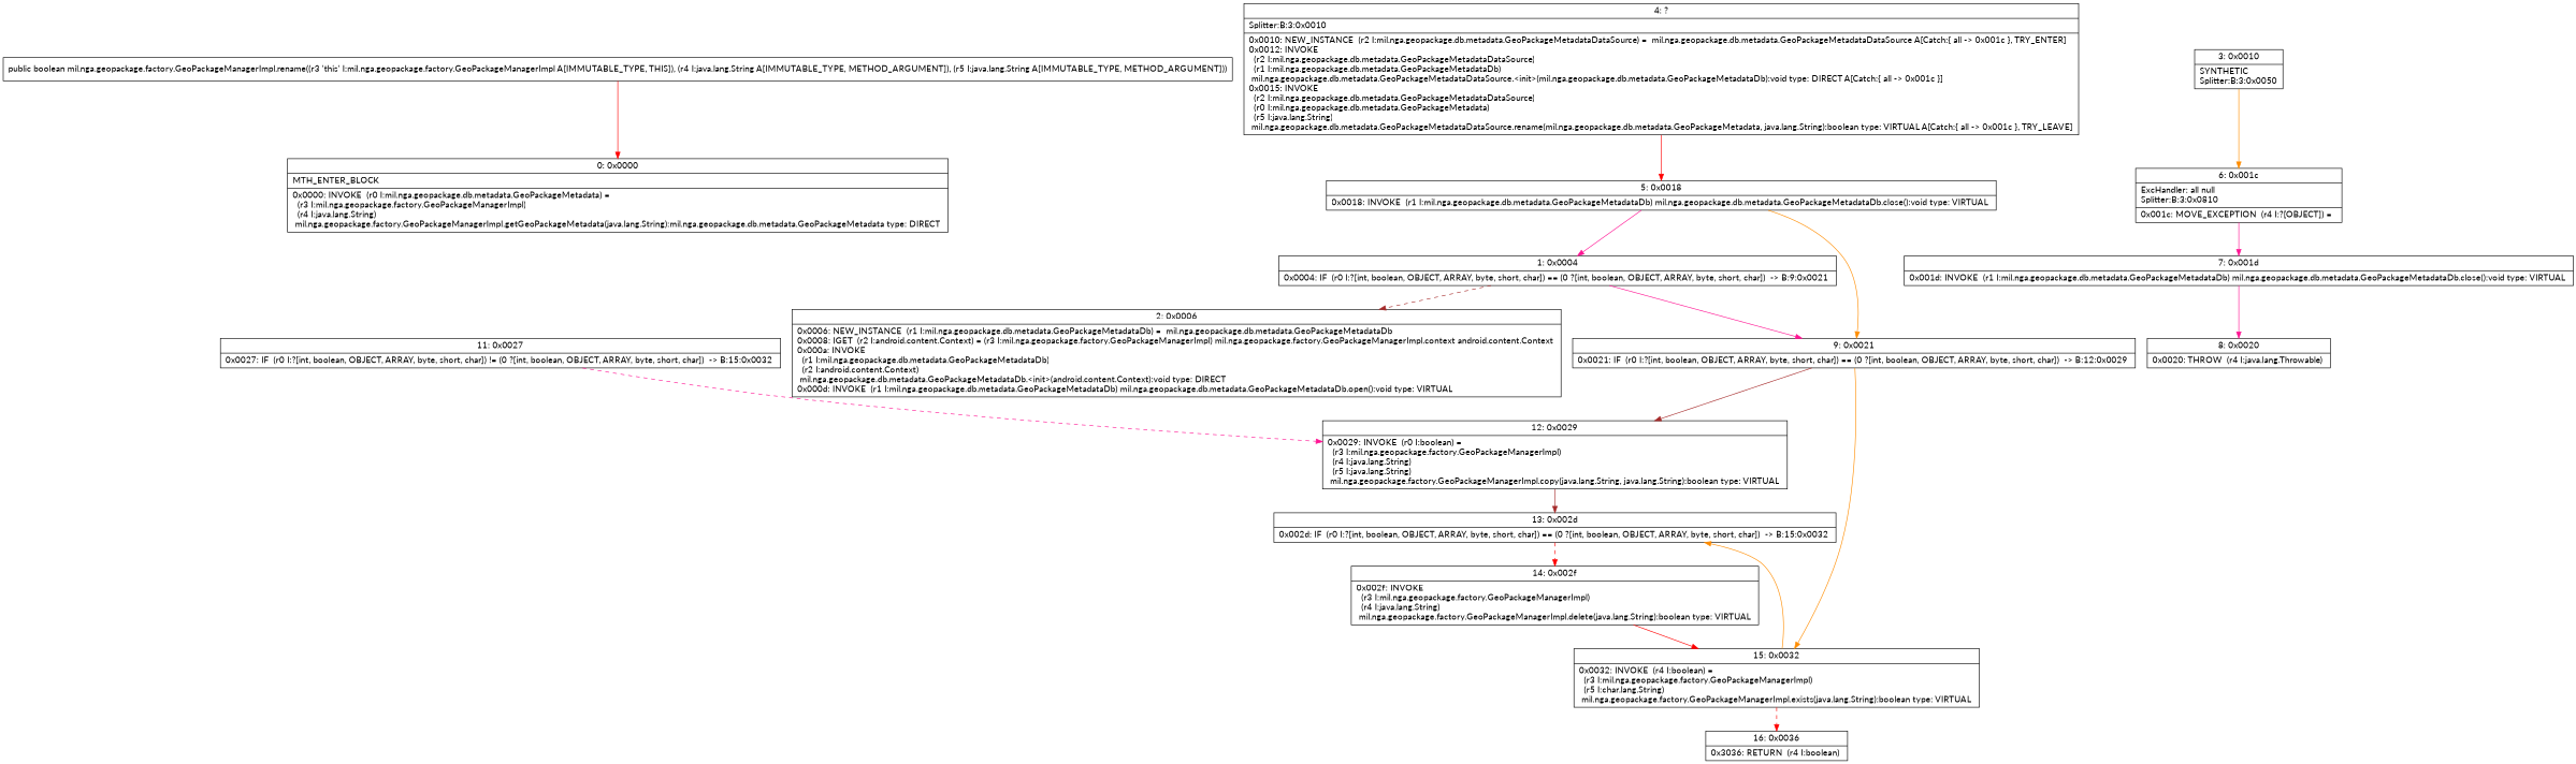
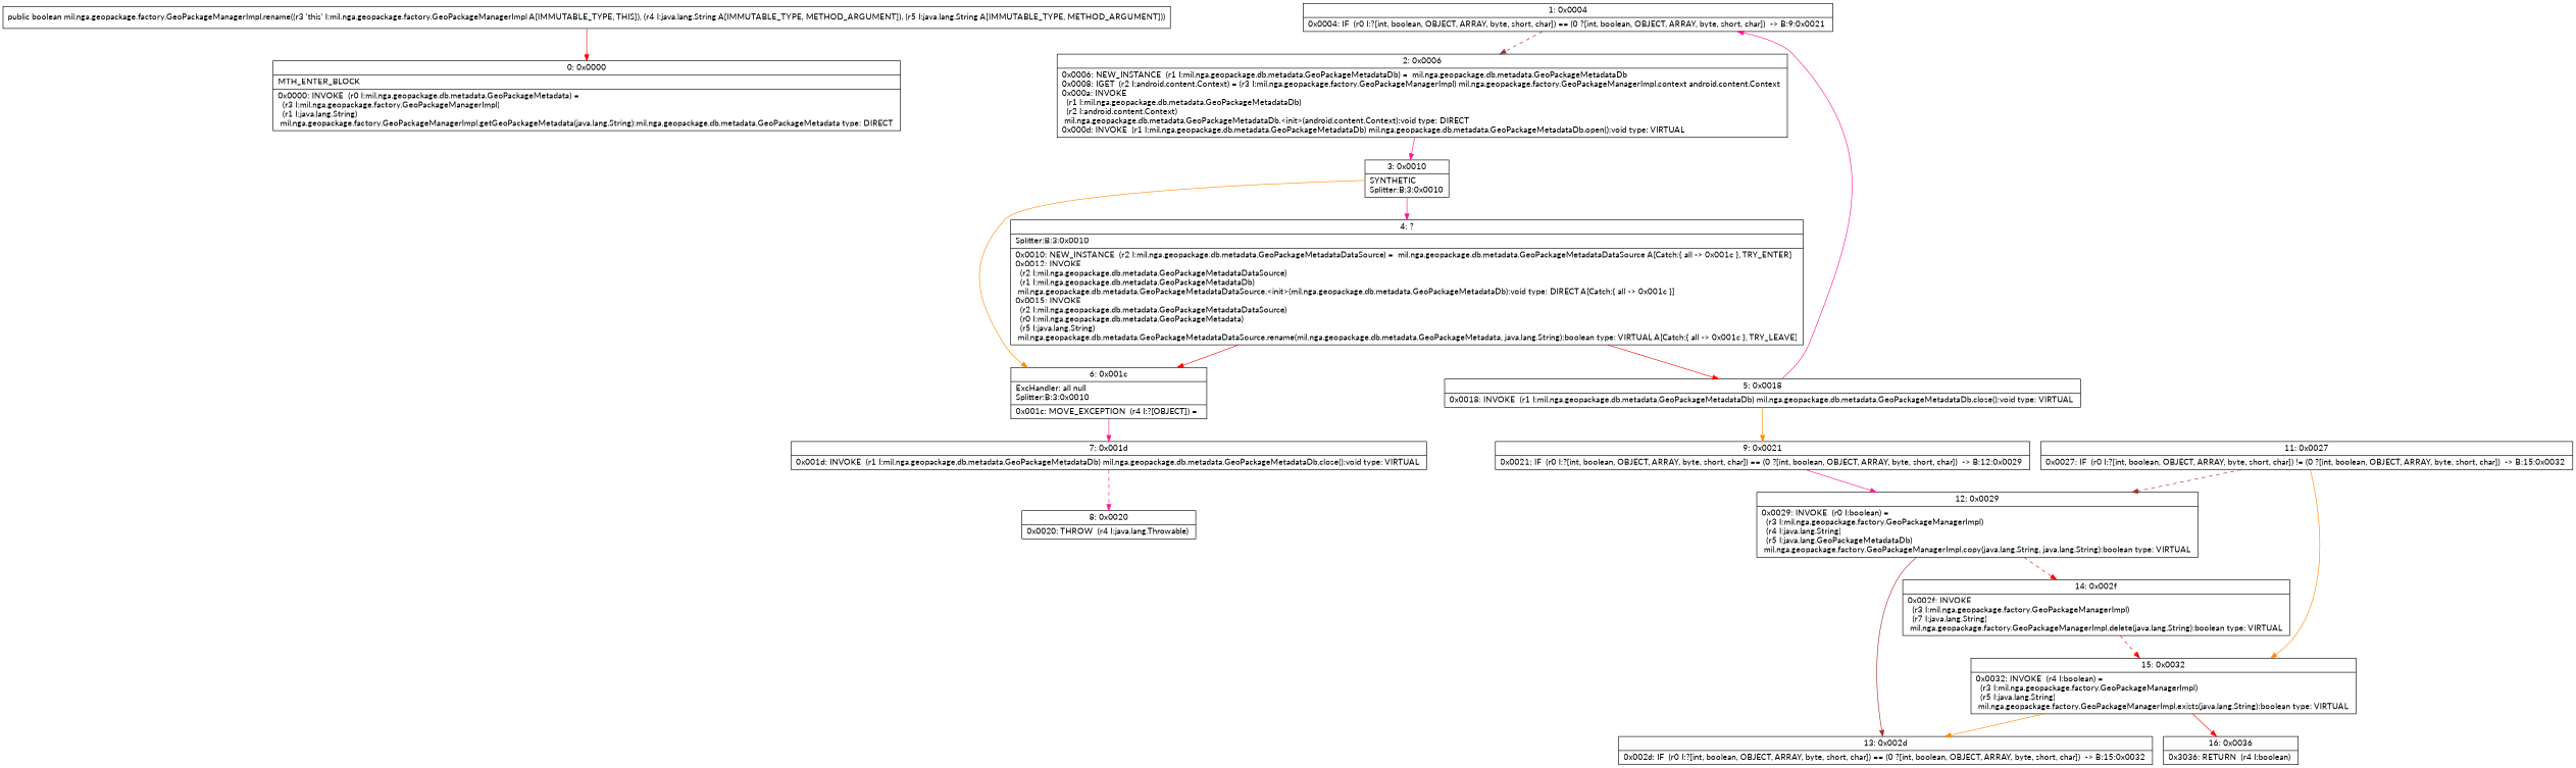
  digraph {
    fontname=Lato
    node [fontname=Lato shape=record]
    edge [color=deeppink fontname=Lato]
-   n1 [label="{0\:\ 0x0000|MTH_ENTER_BLOCK\l|0x0000: INVOKE  (r0 I:mil.nga.geopackage.db.metadata.GeoPackageMetadata) = \l  (r3 I:mil.nga.geopackage.factory.GeoPackageManagerImpl)\l  (r4 I:java.lang.String)\l mil.nga.geopackage.factory.GeoPackageManagerImpl.getGeoPackageMetadata(java.lang.String):mil.nga.geopackage.db.metadata.GeoPackageMetadata type: DIRECT \l}"]
+   n1 [label="{0\:\ 0x0000|MTH_ENTER_BLOCK\l|0x0000: INVOKE  (r0 I:mil.nga.geopackage.db.metadata.GeoPackageMetadata) = \l  (r3 I:mil.nga.geopackage.factory.GeoPackageManagerImpl)\l  (r1 I:java.lang.String)\l mil.nga.geopackage.factory.GeoPackageManagerImpl.getGeoPackageMetadata(java.lang.String):mil.nga.geopackage.db.metadata.GeoPackageMetadata type: DIRECT \l}"]
    n2 [label="{1\:\ 0x0004|0x0004: IF  (r0 I:?[int, boolean, OBJECT, ARRAY, byte, short, char]) == (0 ?[int, boolean, OBJECT, ARRAY, byte, short, char])  \-\> B:9:0x0021 \l}"]
    n3 [label="{2\:\ 0x0006|0x0006: NEW_INSTANCE  (r1 I:mil.nga.geopackage.db.metadata.GeoPackageMetadataDb) =  mil.nga.geopackage.db.metadata.GeoPackageMetadataDb \l0x0008: IGET  (r2 I:android.content.Context) = (r3 I:mil.nga.geopackage.factory.GeoPackageManagerImpl) mil.nga.geopackage.factory.GeoPackageManagerImpl.context android.content.Context \l0x000a: INVOKE  \l  (r1 I:mil.nga.geopackage.db.metadata.GeoPackageMetadataDb)\l  (r2 I:android.content.Context)\l mil.nga.geopackage.db.metadata.GeoPackageMetadataDb.\<init\>(android.content.Context):void type: DIRECT \l0x000d: INVOKE  (r1 I:mil.nga.geopackage.db.metadata.GeoPackageMetadataDb) mil.nga.geopackage.db.metadata.GeoPackageMetadataDb.open():void type: VIRTUAL \l}"]
    n4 [label="{9\:\ 0x0021|0x0021: IF  (r0 I:?[int, boolean, OBJECT, ARRAY, byte, short, char]) == (0 ?[int, boolean, OBJECT, ARRAY, byte, short, char])  \-\> B:12:0x0029 \l}"]
-   n5 [label="{3\:\ 0x0010|SYNTHETIC\lSplitter:B:3:0x0050\l}"]
-   n6 [label="{12\:\ 0x0029|0x0029: INVOKE  (r0 I:boolean) = \l  (r3 I:mil.nga.geopackage.factory.GeoPackageManagerImpl)\l  (r4 I:java.lang.String)\l  (r5 I:java.lang.String)\l mil.nga.geopackage.factory.GeoPackageManagerImpl.copy(java.lang.String, java.lang.String):boolean type: VIRTUAL \l}"]
+   n5 [label="{3\:\ 0x0010|SYNTHETIC\lSplitter:B:3:0x0010\l}"]
+   n6 [label="{12\:\ 0x0029|0x0029: INVOKE  (r0 I:boolean) = \l  (r3 I:mil.nga.geopackage.factory.GeoPackageManagerImpl)\l  (r4 I:java.lang.String)\l  (r5 I:java.lang.GeoPackageMetadataDb)\l mil.nga.geopackage.factory.GeoPackageManagerImpl.copy(java.lang.String, java.lang.String):boolean type: VIRTUAL \l}"]
    n7 [label="{4\:\ ?|Splitter:B:3:0x0010\l|0x0010: NEW_INSTANCE  (r2 I:mil.nga.geopackage.db.metadata.GeoPackageMetadataDataSource) =  mil.nga.geopackage.db.metadata.GeoPackageMetadataDataSource A[Catch:\{ all \-\> 0x001c \}, TRY_ENTER]\l0x0012: INVOKE  \l  (r2 I:mil.nga.geopackage.db.metadata.GeoPackageMetadataDataSource)\l  (r1 I:mil.nga.geopackage.db.metadata.GeoPackageMetadataDb)\l mil.nga.geopackage.db.metadata.GeoPackageMetadataDataSource.\<init\>(mil.nga.geopackage.db.metadata.GeoPackageMetadataDb):void type: DIRECT A[Catch:\{ all \-\> 0x001c \}]\l0x0015: INVOKE  \l  (r2 I:mil.nga.geopackage.db.metadata.GeoPackageMetadataDataSource)\l  (r0 I:mil.nga.geopackage.db.metadata.GeoPackageMetadata)\l  (r5 I:java.lang.String)\l mil.nga.geopackage.db.metadata.GeoPackageMetadataDataSource.rename(mil.nga.geopackage.db.metadata.GeoPackageMetadata, java.lang.String):boolean type: VIRTUAL A[Catch:\{ all \-\> 0x001c \}, TRY_LEAVE]\l}"]
-   n8 [label="{6\:\ 0x001c|ExcHandler: all null\lSplitter:B:3:0x0810\l|0x001c: MOVE_EXCEPTION  (r4 I:?[OBJECT]) =  \l}"]
+   n8 [label="{6\:\ 0x001c|ExcHandler: all null\lSplitter:B:3:0x0010\l|0x001c: MOVE_EXCEPTION  (r4 I:?[OBJECT]) =  \l}"]
    n9 [label="{5\:\ 0x0018|0x0018: INVOKE  (r1 I:mil.nga.geopackage.db.metadata.GeoPackageMetadataDb) mil.nga.geopackage.db.metadata.GeoPackageMetadataDb.close():void type: VIRTUAL \l}"]
    n10 [label="{7\:\ 0x001d|0x001d: INVOKE  (r1 I:mil.nga.geopackage.db.metadata.GeoPackageMetadataDb) mil.nga.geopackage.db.metadata.GeoPackageMetadataDb.close():void type: VIRTUAL \l}"]
    n11 [label="{8\:\ 0x0020|0x0020: THROW  (r4 I:java.lang.Throwable) \l}"]
    n12 [label="{13\:\ 0x002d|0x002d: IF  (r0 I:?[int, boolean, OBJECT, ARRAY, byte, short, char]) == (0 ?[int, boolean, OBJECT, ARRAY, byte, short, char])  \-\> B:15:0x0032 \l}"]
    n13 [label="{11\:\ 0x0027|0x0027: IF  (r0 I:?[int, boolean, OBJECT, ARRAY, byte, short, char]) != (0 ?[int, boolean, OBJECT, ARRAY, byte, short, char])  \-\> B:15:0x0032 \l}"]
-   n14 [label="{15\:\ 0x0032|0x0032: INVOKE  (r4 I:boolean) = \l  (r3 I:mil.nga.geopackage.factory.GeoPackageManagerImpl)\l  (r5 I:char.lang.String)\l mil.nga.geopackage.factory.GeoPackageManagerImpl.exists(java.lang.String):boolean type: VIRTUAL \l}"]
+   n14 [label="{15\:\ 0x0032|0x0032: INVOKE  (r4 I:boolean) = \l  (r3 I:mil.nga.geopackage.factory.GeoPackageManagerImpl)\l  (r5 I:java.lang.String)\l mil.nga.geopackage.factory.GeoPackageManagerImpl.exists(java.lang.String):boolean type: VIRTUAL \l}"]
    n15 [label="{16\:\ 0x0036|0x3036: RETURN  (r4 I:boolean) \l}"]
-   n16 [label="{14\:\ 0x002f|0x002f: INVOKE  \l  (r3 I:mil.nga.geopackage.factory.GeoPackageManagerImpl)\l  (r4 I:java.lang.String)\l mil.nga.geopackage.factory.GeoPackageManagerImpl.delete(java.lang.String):boolean type: VIRTUAL \l}"]
+   n16 [label="{14\:\ 0x002f|0x002f: INVOKE  \l  (r3 I:mil.nga.geopackage.factory.GeoPackageManagerImpl)\l  (r7 I:java.lang.String)\l mil.nga.geopackage.factory.GeoPackageManagerImpl.delete(java.lang.String):boolean type: VIRTUAL \l}"]
    n17 [label="{public boolean mil.nga.geopackage.factory.GeoPackageManagerImpl.rename((r3 'this' I:mil.nga.geopackage.factory.GeoPackageManagerImpl A[IMMUTABLE_TYPE, THIS]), (r4 I:java.lang.String A[IMMUTABLE_TYPE, METHOD_ARGUMENT]), (r5 I:java.lang.String A[IMMUTABLE_TYPE, METHOD_ARGUMENT])) }"]
    n2 -> n3 [color=brown style=dashed]
-   n2 -> n4
-   n4 -> n6 [color=brown]
+   n3 -> n5
+   n4 -> n6
+   n5 -> n7
    n5 -> n8 [color=darkorange]
    n6 -> n12 [color=brown]
+   n7 -> n8 [color=red]
    n7 -> n9 [color=red]
    n8 -> n10
    n9 -> n2
    n9 -> n4 [color=darkorange]
-   n10 -> n11
-   n12 -> n16 [color=red style=dashed]
-   n13 -> n6 [style=dashed]
-   n4 -> n14 [color=darkorange]
+   n10 -> n11 [style=dashed]
+   n6 -> n16 [color=red style=dashed]
+   n13 -> n6 [color=brown style=dashed]
+   n13 -> n14 [color=darkorange]
    n14 -> n12 [color=darkorange]
-   n14 -> n15 [color=red style=dashed]
-   n16 -> n14 [color=red]
+   n14 -> n15 [color=red]
+   n16 -> n14 [color=red style=dashed]
    n17 -> n1 [color=red]
  }
